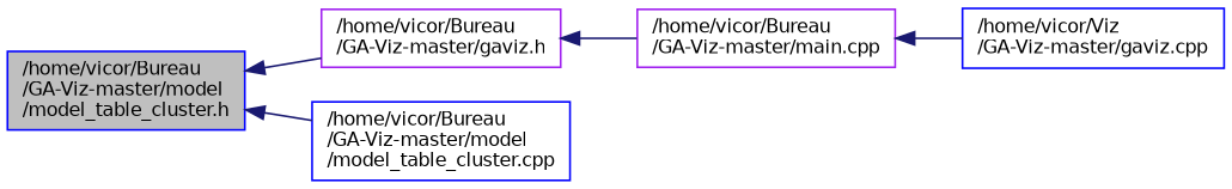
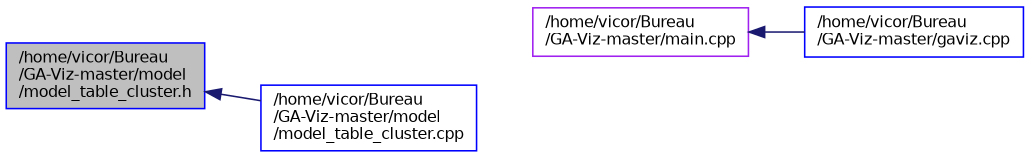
  digraph {
    rankdir=LR
    node [color=blue fillcolor=white fontname=Helvetica fontsize=10 shape=record style=filled]
    edge [color=midnightblue dir=back fontname=Helvetica fontsize=10 labelfontname=Helvetica labelfontsize=10 style=solid]
    n1 [fillcolor=grey75 fontcolor=black height=0.2 label="/home/vicor/Bureau\l/GA-Viz-master/model\l/model_table_cluster.h" width=0.4]
-   n2 [color=purple height=0.2 label="/home/vicor/Bureau\l/GA-Viz-master/gaviz.h" width=0.4]
    n3 [height=0.2 label="/home/vicor/Bureau\l/GA-Viz-master/model\l/model_table_cluster.cpp" width=0.4]
    n4 [color=purple height=0.2 label="/home/vicor/Bureau\l/GA-Viz-master/main.cpp" width=0.4]
-   n5 [height=0.2 label="/home/vicor/Viz\l/GA-Viz-master/gaviz.cpp" width=0.4]
-   n1 -> n2
+   n5 [height=0.2 label="/home/vicor/Bureau\l/GA-Viz-master/gaviz.cpp" width=0.4]
    n1 -> n3
-   n2 -> n4
    n4 -> n5
  }
